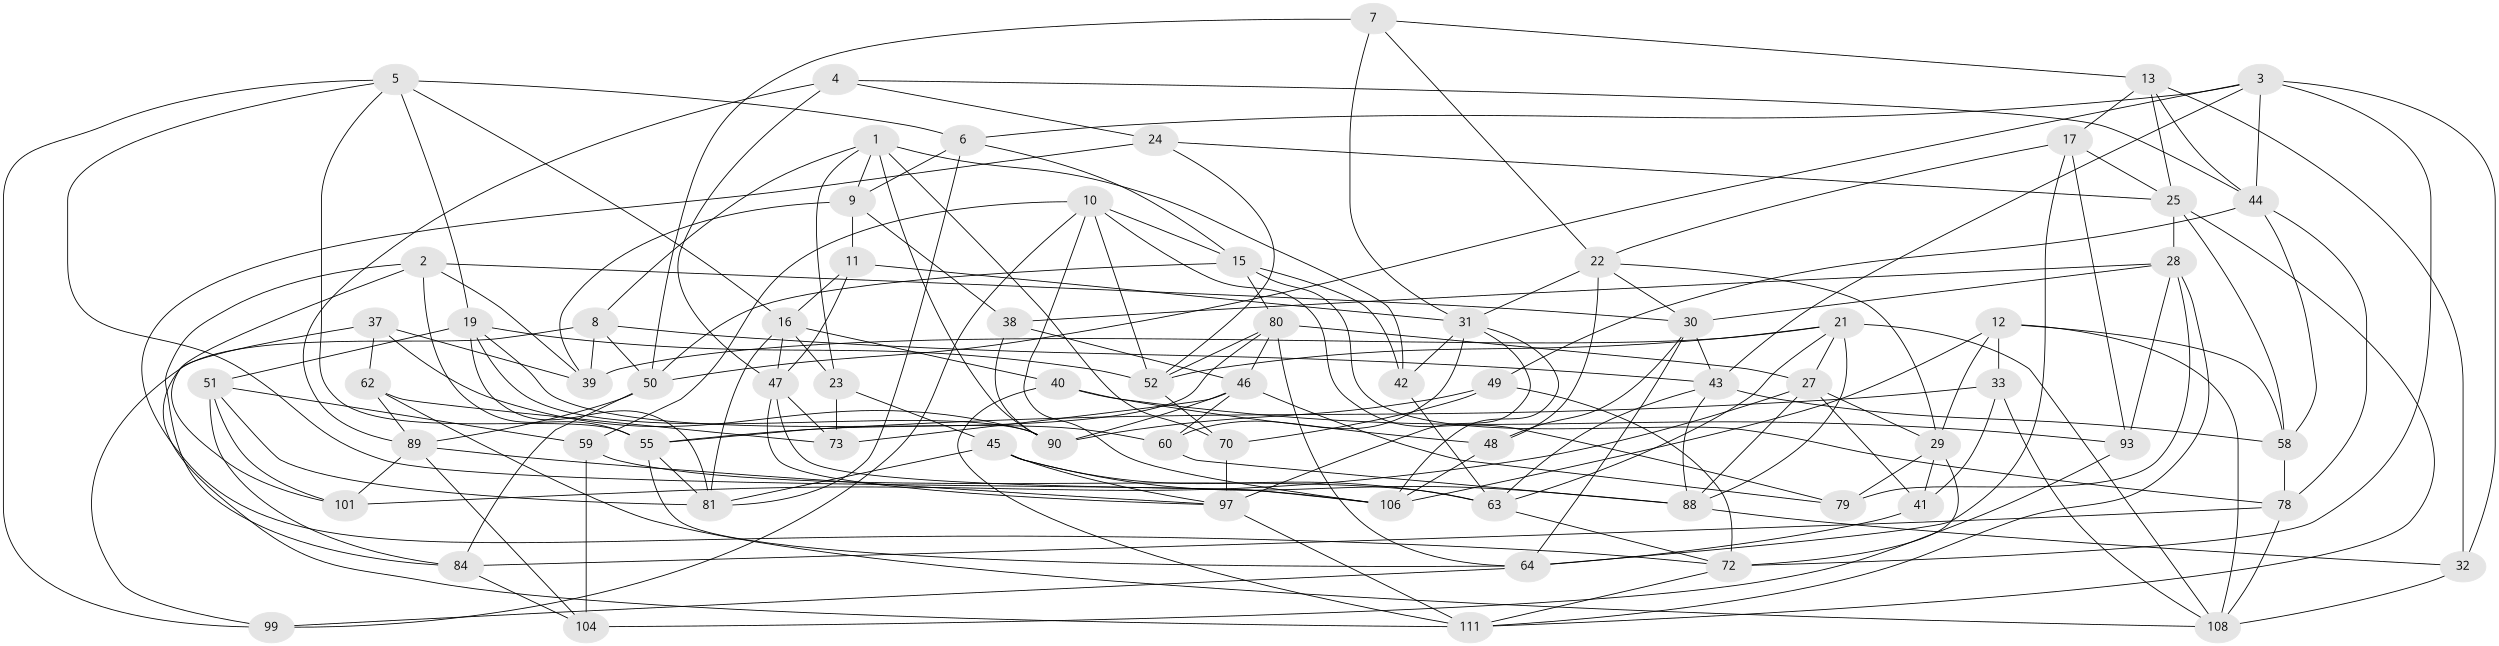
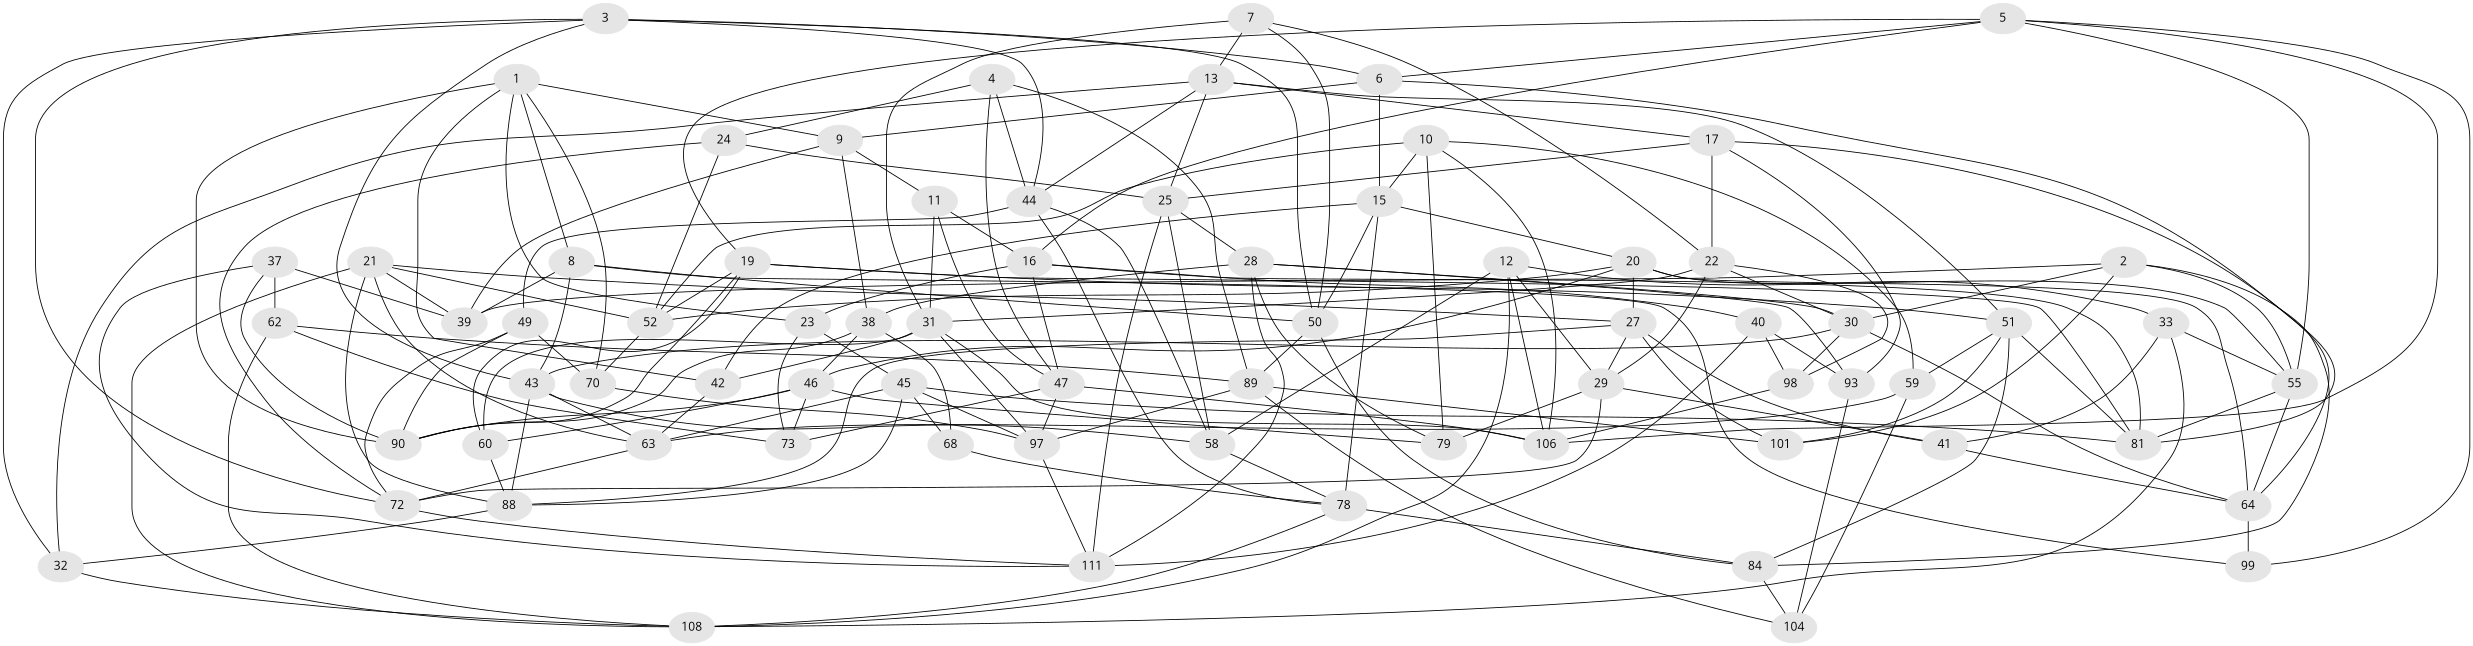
  graph {
    fontname="Open Sans"
    node [color=gray90 fontname="Open Sans" style=filled]
    edge [fontname="Open Sans"]
    1 [super="+32"]
    8 [super="+36"]
    9 [super="+82"]
    23
    42
    n6 [label=70]
    90 [super="+122"]
    39 [super="+56"]
    43 [super="+77"]
    50 [super="+116"]
    99
    11
    38 [super="+65"]
    45 [super="+66"]
    73 [super="+86"]
    63 [super="+119"]
    97 [super="+100"]
    30 [super="+87"]
    64 [super="+95"]
-   48
+   48 [label=98]
    2
    55 [super="+75"]
    84 [super="+103"]
    101
    81 [super="+110"]
    104
    3 [super="+67"]
    6 [super="+14"]
    44 [super="+96"]
    72 [super="+83"]
    n31 [label=32]
    15 [super="+18"]
    58 [super="+71"]
    88 [super="+118"]
    78 [super="+114"]
    49
    89 [super="+120"]
    111 [super="+121"]
    108 [super="+117"]
    4
    24
    47 [super="+113"]
    52 [super="+85"]
    25 [super="+53"]
    106 [super="+112"]
    5 [super="+98"]
    16 [super="+105"]
    19 [super="+107"]
    40
    60
    51 [super="+69"]
-   20 [super="+74" label=80]
+   20 [super="+74"]
    37 [super="+102"]
    62
    13 [super="+115"]
    17 [super="+70"]
    7
    22 [super="+26"]
    31 [super="+109"]
    29 [super="+54"]
    46 [super="+76"]
+   68
    10 [super="+35"]
    59
    79
    12 [super="+57"]
    33
    41
    93
    28 [super="+91"]
    27 [super="+34"]
    21 [super="+61"]
    1 -- 8
    1 -- 9
    1 -- 23
    1 -- 42
    1 -- n6
    1 -- 90
    8 -- 39 [weight=2]
    8 -- 43
    8 -- 50
    8 -- 99
    9 -- 39
    9 -- 11
    9 -- 38
    23 -- 45
    23 -- 73
    42 -- 63
    n6 -- 97
    43 -- 63
    43 -- 58
    43 -- 88
    50 -- 84
    50 -- 89
    11 -- 47
    11 -- 16
    11 -- 31
    38 -- 90
    38 -- 46
+   38 -- 68
    45 -- 63
    45 -- 97
    45 -- 81
    45 -- 88
+   45 -- 68
    63 -- 72
    97 -- 111
    30 -- 43
    30 -- 64
    30 -- 48
    64 -- 99
    48 -- 106
    2 -- 39
    2 -- 30
    2 -- 55
    2 -- 84
    2 -- 101
    55 -- 64
    55 -- 81
    84 -- 104
    3 -- 43
    3 -- 50
    3 -- 6
    3 -- 44
    3 -- 72
    3 -- n31
    6 -- 9
    6 -- 81
    6 -- 15
    44 -- 58
    44 -- 78
    44 -- 49
    72 -- 111
    n31 -- 108
    15 -- 42
    15 -- 50
    15 -- 78
    15 -- 20
    58 -- 78
    88 -- n31
    78 -- 84
    78 -- 108
    49 -- n6
    49 -- 90
    49 -- 72
    89 -- 97
    89 -- 101
    89 -- 104
    4 -- 44
    4 -- 89
    4 -- 24
    4 -- 47
    24 -- 72
    24 -- 52
    24 -- 25
    47 -- 73
    47 -- 97
    47 -- 106
    52 -- n6
    25 -- 58
    25 -- 111
    25 -- 28
    5 -- 99
    5 -- 55
    5 -- 6
    5 -- 106
    5 -- 16
    5 -- 19
    16 -- 23
    16 -- 81
    16 -- 47
    16 -- 40
    19 -- 90
    19 -- 81
    19 -- 52
    19 -- 60
    19 -- 51
    40 -- 48
    40 -- 111
    40 -- 93
    60 -- 88
    51 -- 84
    51 -- 101
    51 -- 81
    51 -- 59
    20 -- 64
    20 -- 55
    20 -- 52
    20 -- 46
    20 -- 27
    37 -- 90
    37 -- 39
    37 -- 111
    37 -- 62
    62 -- 73
    62 -- 89
    62 -- 108
    13 -- 44
    13 -- n31
    13 -- 25
+   13 -- 51
    13 -- 17
    17 -- 64
    17 -- 25
    17 -- 22
    17 -- 93
    7 -- 50
    7 -- 13
    7 -- 22
    7 -- 31
    22 -- 30
    22 -- 48
    22 -- 31
    22 -- 29
    31 -- 42
    31 -- 97
    31 -- 106
    31 -- 60
    29 -- 72
    29 -- 79
    29 -- 41
    46 -- 90
    46 -- 73
    46 -- 60
    46 -- 79
-   10 -- 99
+   68 -- 78
    10 -- 15
    10 -- 52
    10 -- 106
    10 -- 59
    10 -- 79
    59 -- 63
    59 -- 104
    12 -- 58 [weight=2]
    12 -- 108
    12 -- 106
    12 -- 29
    12 -- 33
    33 -- 55
    33 -- 108
    33 -- 41
    41 -- 64
    93 -- 104
    28 -- 38
    28 -- 30
    28 -- 111
    28 -- 79
    28 -- 93
    27 -- 101
    27 -- 88
    27 -- 29
    27 -- 41
    21 -- 39
    21 -- 63
    21 -- 88
    21 -- 108
    21 -- 52
    21 -- 27
  }
